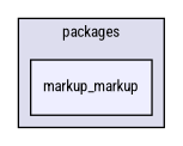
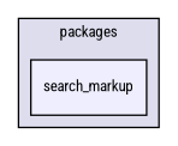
  digraph {
    compound=true
    rankdir=LR
    fontname="Roboto Condensed"
-   n1 [fillcolor="#eeeeff" fontname="Roboto Condensed" fontsize=10 label=markup_markup pencolor=black shape=box style=filled]
+   n1 [fillcolor="#eeeeff" fontname="Roboto Condensed" fontsize=10 label=search_markup pencolor=black shape=box style=filled]
    subgraph cluster_1 {
      bgcolor="#ddddee"
      fontsize=10
      label=packages
      pencolor=black
      n1
    }
  }
